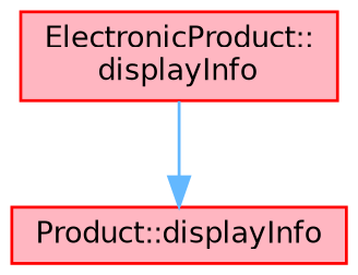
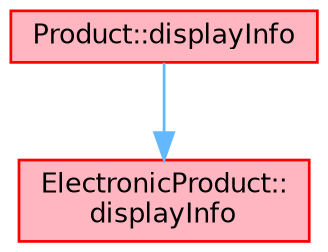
  digraph {
    rankdir=TB
    node [color=red fillcolor=lightpink fontname=Helvetica fontsize=10 shape=box style=filled]
    n1 [fontcolor=black height=0.2 label="ElectronicProduct::\ldisplayInfo" width=0.4]
    n2 [height=0.2 label="Product::displayInfo" width=0.4]
-   n1 -> n2 [color=steelblue1 fontname=Helvetica fontsize=10 labelfontname=Helvetica labelfontsize=10 style=solid arrowhead=normal]
+   n2 -> n1 [color=steelblue1 fontname=Helvetica fontsize=10 labelfontname=Helvetica labelfontsize=10 style=solid arrowhead=normal]
  }
